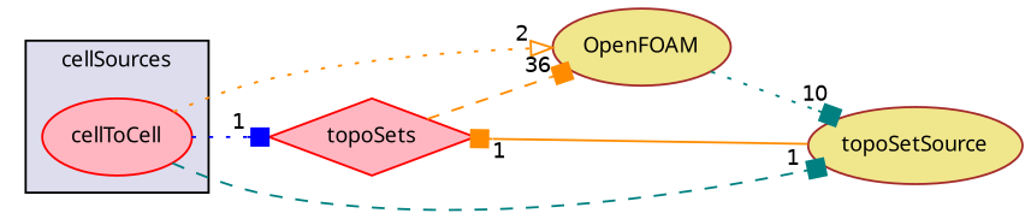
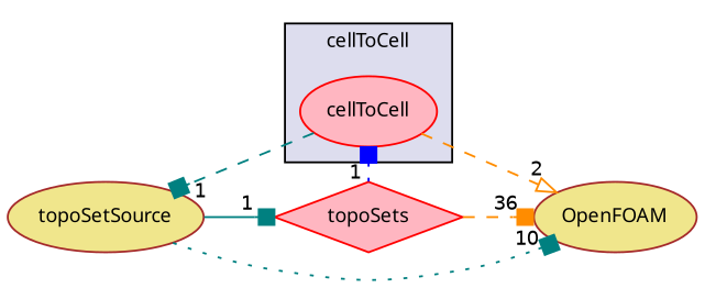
  digraph {
    compound=true
    fontname="Noto Sans"
    rankdir=LR
    node [color=red fillcolor=lightpink fontname="Noto Sans" fontsize=10 shape=ellipse style=filled]
    edge [arrowhead=box color=teal fontname="Noto Sans" headlabel=1 labeldistance=1.5 labelfontname=Helvetica labelfontsize=10 style=dotted]
    n1 [label=cellToCell pencolor=black]
    n2 [label=topoSets shape=diamond]
    n3 [color=brown fillcolor=khaki label=topoSetSource]
    n4 [color=brown fillcolor=khaki label=OpenFOAM]
    subgraph cluster_1 {
      bgcolor="#ddddee"
      fontsize=10
-     label=cellSources
+     label=cellToCell
      pencolor=black
      n1
    }
-   n1 -> n2 [color=blue]
+   n2 -> n1 [color=blue]
    n1 -> n3 [style=dashed]
-   n1 -> n4 [arrowhead=onormal color=darkorange headlabel=2]
+   n1 -> n4 [arrowhead=onormal color=darkorange headlabel=2 style=dashed]
    n2 -> n4 [color=darkorange headlabel=36 style=dashed]
-   n3 -> n2 [color=darkorange style=solid]
-   n4 -> n3 [headlabel=10]
+   n3 -> n2 [style=solid]
+   n3 -> n4 [headlabel=10]
  }
